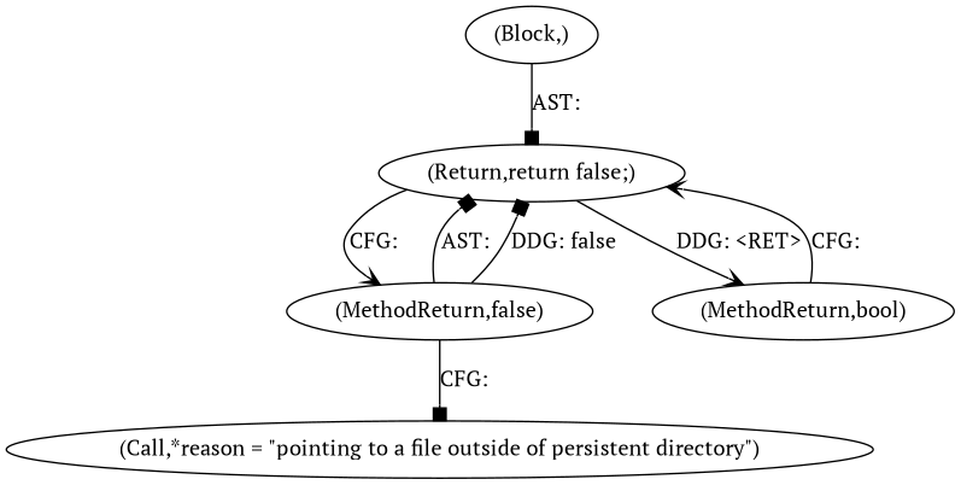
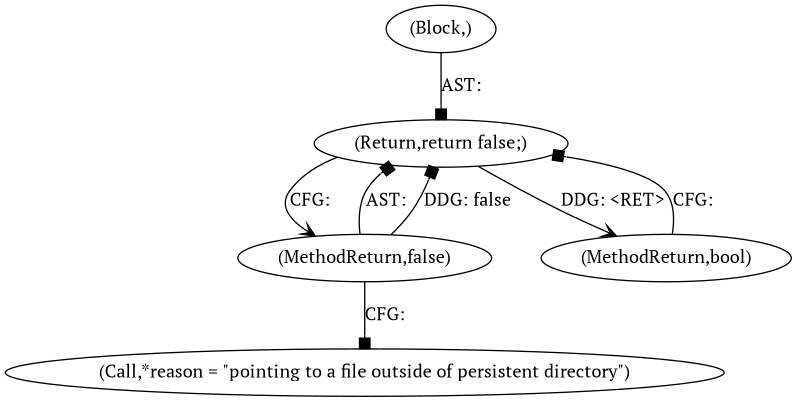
  digraph {
    fontname="PT Serif"
    node [fontname="PT Serif"]
    edge [arrowhead=box fontname="PT Serif"]
    n1 [label="(Return,return false;)"]
    n2 [label="(MethodReturn,false)"]
    n3 [label="(MethodReturn,bool)"]
    n4 [label="(Call,*reason = \"pointing to a file outside of persistent directory\")"]
    n5 [label="(Block,)"]
    n1 -> n2 [arrowhead=vee label="CFG: "]
    n1 -> n3 [arrowhead=vee label="DDG: <RET>"]
    n2 -> n1 [label="AST: "]
    n2 -> n1 [label="DDG: false"]
    n2 -> n4 [label="CFG: "]
-   n3 -> n1 [arrowhead=vee label="CFG: "]
+   n3 -> n1 [label="CFG: "]
    n5 -> n1 [label="AST: "]
  }
